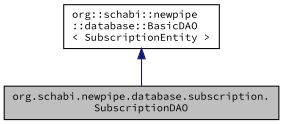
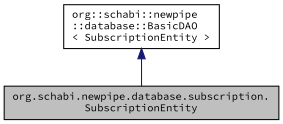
  digraph {
    fontname="Source Code Pro"
    node [color=black fontname="Source Code Pro" fontsize=10 shape=record style=filled]
-   n1 [fillcolor=grey75 fontcolor=black height=0.2 label="org.schabi.newpipe.database.subscription.\lSubscriptionDAO" width=0.4]
+   n1 [fillcolor=grey75 fontcolor=black height=0.2 label="org.schabi.newpipe.database.subscription.\lSubscriptionEntity" width=0.4]
    n2 [fillcolor=white height=0.2 label="org::schabi::newpipe\l::database::BasicDAO\l\< SubscriptionEntity \>" width=0.4]
    n2 -> n1 [color=midnightblue dir=back fontname="Source Code Pro" fontsize=10 labelfontname=Helvetica labelfontsize=10 style=solid]
  }
